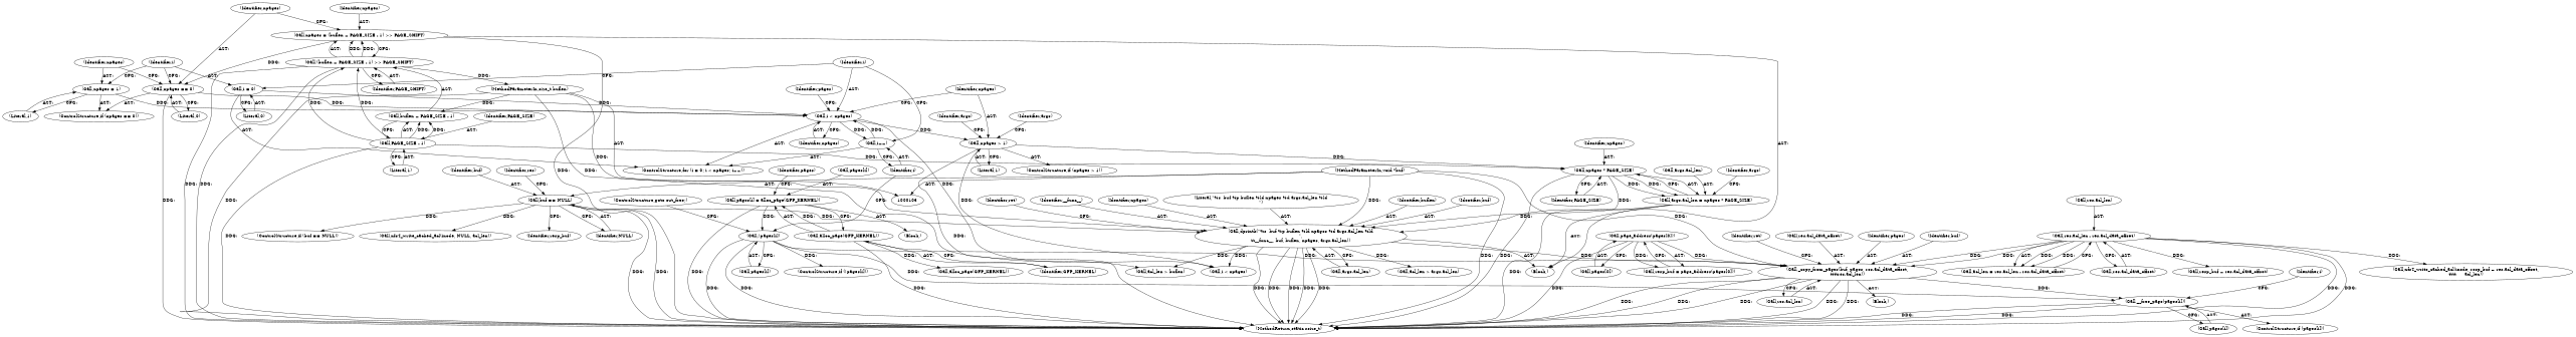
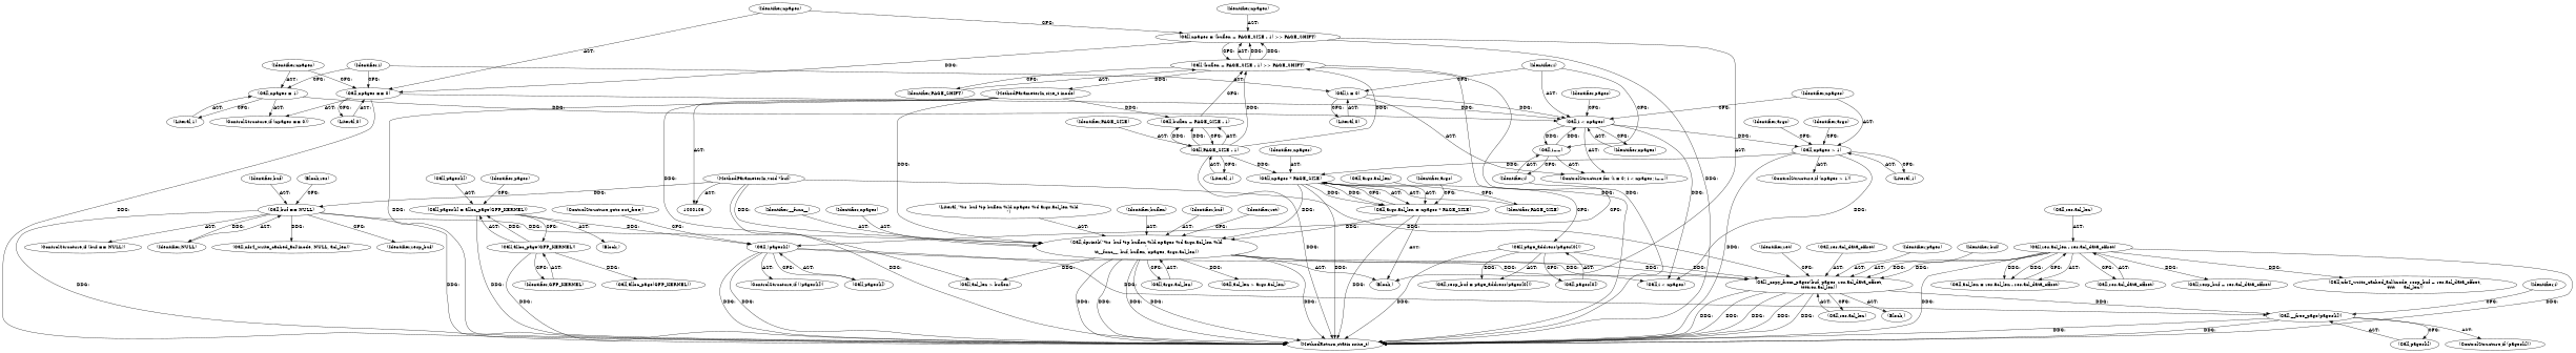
  digraph {
    n1 [label="(Call,_copy_from_pages(buf, pages, res.acl_data_offset,\n\t\t\t\tres.acl_len))"]
    n2 [label="(Call,__free_page(pages[i]))"]
    n3 [label="(MethodReturn,static ssize_t)"]
    n4 [label="(Block,)"]
    n5 [label="(Call,res.acl_len)"]
    n6 [label="(Call,pages[i])"]
    n7 [label="(ControlStructure,if (pages[i]))"]
    n8 [label="(Call,dprintk(\"%s  buf %p buflen %ld npages %d args.acl_len %ld\n\",\n\t\t__func__, buf, buflen, npages, args.acl_len))"]
    n9 [label="(Call,i < npages)"]
    n10 [label="(Block,)"]
    n11 [label="(Call,args.acl_len)"]
    n12 [label="(Call,acl_len > buflen)"]
    n13 [label="(Call,acl_len > args.acl_len)"]
    n14 [label="(Call,buf == NULL)"]
    n15 [label="(Identifier,NULL)"]
    n16 [label="(ControlStructure,if (buf == NULL))"]
    n17 [label="(Call,nfs4_write_cached_acl(inode, NULL, acl_len))"]
    n18 [label="(Identifier,resp_buf)"]
    n19 [label="(MethodParameterIn,void *buf)"]
    1000103
-   n21 [label="(MethodParameterIn,size_t buflen)"]
+   n21 [label="(MethodParameterIn,size_t inode)"]
    n22 [label="(Call,buflen + PAGE_SIZE - 1)"]
    n23 [label="(Call,(buflen + PAGE_SIZE - 1) >> PAGE_SHIFT)"]
    n24 [label="(Call,npages = (buflen + PAGE_SIZE - 1) >> PAGE_SHIFT)"]
    n25 [label="(Identifier,PAGE_SHIFT)"]
    n26 [label="(Call,PAGE_SIZE - 1)"]
    n27 [label="(Call,npages * PAGE_SIZE)"]
    n28 [label="(Call,args.acl_len = npages * PAGE_SIZE)"]
    n29 [label="(Identifier,PAGE_SIZE)"]
    n30 [label="(Call,npages > 1)"]
    n31 [label="(Literal,1)"]
    n32 [label="(ControlStructure,if (npages > 1))"]
    n33 [label="(Call,i < npages)"]
    n34 [label="(Call,i++)"]
    n35 [label="(Identifier,npages)"]
    n36 [label="(ControlStructure,for (i = 0; i < npages; i++))"]
    n37 [label="(Identifier,i)"]
    n38 [label="(Call,i = 0)"]
    n39 [label="(Literal,0)"]
    n40 [label="(Call,!pages[i])"]
    n41 [label="(Call,npages == 0)"]
    n42 [label="(ControlStructure,if (npages == 0))"]
    n43 [label="(Literal,0)"]
    n44 [label="(Literal,1)"]
    n45 [label="(Call,npages = 1)"]
    n46 [label="(Literal,1)"]
    n47 [label="(ControlStructure,if (!pages[i]))"]
    n48 [label="(Call,pages[i])"]
    n49 [label="(Call,pages[i] = alloc_page(GFP_KERNEL))"]
    n50 [label="(Call,alloc_page(GFP_KERNEL))"]
    n51 [label="(Block,)"]
    n52 [label="(Call,alloc_page(GFP_KERNEL))"]
    n53 [label="(Identifier,GFP_KERNEL)"]
    n54 [label="(Call,page_address(pages[0]))"]
    n55 [label="(Call,pages[0])"]
    n56 [label="(Call,resp_buf = page_address(pages[0]))"]
    n57 [label="(Call,res.acl_len - res.acl_data_offset)"]
    n58 [label="(Call,nfs4_write_cached_acl(inode, resp_buf + res.acl_data_offset,\n\t\t\t\t      acl_len))"]
    n59 [label="(Call,acl_len = res.acl_len - res.acl_data_offset)"]
    n60 [label="(Call,res.acl_data_offset)"]
    n61 [label="(Call,resp_buf + res.acl_data_offset)"]
    n62 [label="(Identifier,ret)"]
    n63 [label="(Identifier,ret)"]
    n64 [label="(Identifier,buf)"]
    n65 [label="(Call,res.acl_data_offset)"]
    n66 [label="(Identifier,i)"]
    n67 [label="(Call,args.acl_len)"]
    n68 [label="(Identifier,npages)"]
    n69 [label="(Identifier,i)"]
    n70 [label="(Identifier,npages)"]
    n71 [label="(Identifier,__func__)"]
    n72 [label="(Call,res.acl_len)"]
    n73 [label="(Call,pages[i])"]
    n74 [label="(Identifier,i)"]
    n75 [label="(Identifier,pages)"]
    n76 [label="(ControlStructure,goto out_free;)"]
    n77 [label="(Identifier,PAGE_SIZE)"]
    n78 [label="(Identifier,npages)"]
    n79 [label="(Identifier,pages)"]
    n80 [label="(Identifier,args)"]
    n81 [label="(Identifier,pages)"]
    n82 [label="(Identifier,buf)"]
    n83 [label="(Identifier,args)"]
    n84 [label="(Literal,\"%s  buf %p buflen %ld npages %d args.acl_len %ld\n\")"]
    n85 [label="(Identifier,buflen)"]
    n86 [label="(Identifier,args)"]
    n87 [label="(Identifier,npages)"]
    n88 [label="(Identifier,buf)"]
    n89 [label="(Identifier,npages)"]
    n90 [label="(Identifier,npages)"]
-   n91 [label="(Identifier,res)"]
+   n91 [label="(Block,res)"]
    n1 -> n2 [label="DDG: "]
    n1 -> n3 [label="DDG: "]
    n1 -> n3 [label="DDG: "]
    n1 -> n3 [label="DDG: "]
    n1 -> n3 [label="DDG: "]
    n1 -> n3 [label="DDG: "]
    n1 -> n4 [label="AST: "]
    n1 -> n5 [label="CFG: "]
    n2 -> n3 [label="DDG: "]
    n2 -> n3 [label="DDG: "]
    n2 -> n6 [label="CFG: "]
    n2 -> n7 [label="AST: "]
    n5 -> n1 [label="AST: "]
    n6 -> n2 [label="AST: "]
    n8 -> n1 [label="DDG: "]
    n8 -> n3 [label="DDG: "]
    n8 -> n3 [label="DDG: "]
    n8 -> n3 [label="DDG: "]
    n8 -> n3 [label="DDG: "]
    n8 -> n3 [label="DDG: "]
    n8 -> n9 [label="DDG: "]
    n8 -> n10 [label="AST: "]
    n8 -> n11 [label="CFG: "]
    n8 -> n12 [label="DDG: "]
    n8 -> n13 [label="DDG: "]
    n11 -> n8 [label="AST: "]
    n14 -> n3 [label="DDG: "]
    n14 -> n3 [label="DDG: "]
    n14 -> n8 [label="DDG: "]
-   n14 -> n15 [label="CFG: "]
-   n14 -> n16 [label="DDG: "]
+   n14 -> n15 [label="DDG: "]
+   n14 -> n16 [label="AST: "]
    n14 -> n17 [label="DDG: "]
    n14 -> n18 [label="CFG: "]
    n15 -> n14 [label="AST: "]
    n19 -> n1 [label="DDG: "]
    n19 -> n3 [label="DDG: "]
    n19 -> n8 [label="DDG: "]
-   n19 -> n14 [label="AST: "]
+   n19 -> n14 [label="DDG: "]
    n19 -> 1000103 [label="AST: "]
    n21 -> n3 [label="DDG: "]
    n21 -> n8 [label="DDG: "]
    n21 -> n12 [label="DDG: "]
    n21 -> 1000103 [label="AST: "]
    n21 -> n22 [label="DDG: "]
-   n22 -> n23 [label="AST: "]
+   n22 -> n23 [label="CFG: "]
    n22 -> n26 [label="CFG: "]
    n23 -> n3 [label="DDG: "]
    n23 -> n3 [label="DDG: "]
    n23 -> n21 [label="DDG: "]
    n23 -> n24 [label="AST: "]
    n23 -> n24 [label="DDG: "]
    n23 -> n24 [label="DDG: "]
    n23 -> n25 [label="CFG: "]
    n24 -> n3 [label="DDG: "]
    n24 -> n10 [label="AST: "]
    n24 -> n23 [label="CFG: "]
    n24 -> n41 [label="DDG: "]
    n25 -> n23 [label="AST: "]
    n26 -> n3 [label="DDG: "]
    n26 -> n22 [label="AST: "]
    n26 -> n22 [label="DDG: "]
    n26 -> n22 [label="DDG: "]
    n26 -> n23 [label="DDG: "]
    n26 -> n23 [label="DDG: "]
    n26 -> n27 [label="DDG: "]
    n26 -> n44 [label="CFG: "]
    n27 -> n3 [label="DDG: "]
    n27 -> n8 [label="DDG: "]
    n27 -> n28 [label="AST: "]
    n27 -> n28 [label="DDG: "]
    n27 -> n28 [label="DDG: "]
    n27 -> n29 [label="CFG: "]
    n28 -> n3 [label="DDG: "]
    n28 -> n8 [label="DDG: "]
    n28 -> n10 [label="AST: "]
    n28 -> n27 [label="CFG: "]
    n29 -> n27 [label="AST: "]
    n30 -> n3 [label="DDG: "]
    n30 -> n9 [label="DDG: "]
    n30 -> n27 [label="DDG: "]
    n30 -> n31 [label="CFG: "]
    n30 -> n32 [label="AST: "]
    n31 -> n30 [label="AST: "]
    n33 -> n9 [label="DDG: "]
    n33 -> n30 [label="DDG: "]
    n33 -> n34 [label="DDG: "]
    n33 -> n35 [label="CFG: "]
    n33 -> n36 [label="AST: "]
    n34 -> n33 [label="DDG: "]
    n34 -> n36 [label="AST: "]
    n34 -> n37 [label="CFG: "]
    n35 -> n33 [label="AST: "]
    n37 -> n34 [label="AST: "]
    n37 -> n40 [label="CFG: "]
    n38 -> n33 [label="DDG: "]
    n38 -> n36 [label="AST: "]
    n38 -> n39 [label="CFG: "]
    n39 -> n38 [label="AST: "]
    n40 -> n1 [label="DDG: "]
    n40 -> n2 [label="DDG: "]
    n40 -> n3 [label="DDG: "]
    n40 -> n3 [label="DDG: "]
-   n40 -> n47 [label="DDG: "]
+   n40 -> n47 [label="AST: "]
    n40 -> n48 [label="CFG: "]
    n41 -> n3 [label="DDG: "]
    n41 -> n33 [label="DDG: "]
    n41 -> n42 [label="AST: "]
    n41 -> n43 [label="CFG: "]
    n43 -> n41 [label="AST: "]
    n44 -> n26 [label="AST: "]
    n45 -> n33 [label="DDG: "]
    n45 -> n42 [label="AST: "]
    n45 -> n46 [label="CFG: "]
    n46 -> n45 [label="AST: "]
    n48 -> n40 [label="AST: "]
    n49 -> n3 [label="DDG: "]
    n49 -> n40 [label="DDG: "]
    n49 -> n50 [label="CFG: "]
    n49 -> n51 [label="AST: "]
    n50 -> n3 [label="DDG: "]
    n50 -> n49 [label="AST: "]
    n50 -> n49 [label="DDG: "]
    n50 -> n52 [label="DDG: "]
    n50 -> n53 [label="CFG: "]
    n53 -> n50 [label="AST: "]
    n54 -> n1 [label="DDG: "]
    n54 -> n3 [label="DDG: "]
    n54 -> n55 [label="CFG: "]
    n54 -> n56 [label="AST: "]
    n54 -> n56 [label="DDG: "]
    n55 -> n54 [label="AST: "]
-   n56 -> n54 [label="CFG: "]
+   n27 -> n54 [label="CFG: "]
    n57 -> n1 [label="DDG: "]
    n57 -> n1 [label="DDG: "]
    n57 -> n3 [label="DDG: "]
    n57 -> n3 [label="DDG: "]
    n57 -> n58 [label="DDG: "]
    n57 -> n59 [label="AST: "]
    n57 -> n59 [label="DDG: "]
    n57 -> n59 [label="DDG: "]
    n57 -> n60 [label="CFG: "]
    n57 -> n61 [label="DDG: "]
    n59 -> n57 [label="CFG: "]
    n60 -> n57 [label="AST: "]
    n62 -> n8 [label="CFG: "]
    n63 -> n1 [label="CFG: "]
    n64 -> n14 [label="AST: "]
    n65 -> n1 [label="AST: "]
    n66 -> n33 [label="AST: "]
    n66 -> n34 [label="CFG: "]
    n66 -> n38 [label="CFG: "]
    n67 -> n28 [label="AST: "]
    n68 -> n27 [label="AST: "]
    n69 -> n38 [label="AST: "]
    n69 -> n41 [label="CFG: "]
    n69 -> n45 [label="CFG: "]
    n70 -> n24 [label="CFG: "]
    n70 -> n41 [label="AST: "]
    n71 -> n8 [label="AST: "]
    n72 -> n57 [label="AST: "]
    n73 -> n49 [label="AST: "]
    n74 -> n2 [label="CFG: "]
    n75 -> n1 [label="AST: "]
    n76 -> n40 [label="CFG: "]
    n77 -> n26 [label="AST: "]
    n78 -> n8 [label="AST: "]
    n79 -> n33 [label="CFG: "]
    n80 -> n28 [label="CFG: "]
    n81 -> n49 [label="CFG: "]
    n82 -> n1 [label="AST: "]
    n83 -> n30 [label="CFG: "]
    n84 -> n8 [label="AST: "]
    n85 -> n8 [label="AST: "]
    n86 -> n30 [label="CFG: "]
    n87 -> n41 [label="CFG: "]
    n87 -> n45 [label="AST: "]
    n88 -> n8 [label="AST: "]
    n89 -> n30 [label="AST: "]
    n89 -> n33 [label="CFG: "]
    n90 -> n24 [label="AST: "]
    n91 -> n14 [label="CFG: "]
  }
